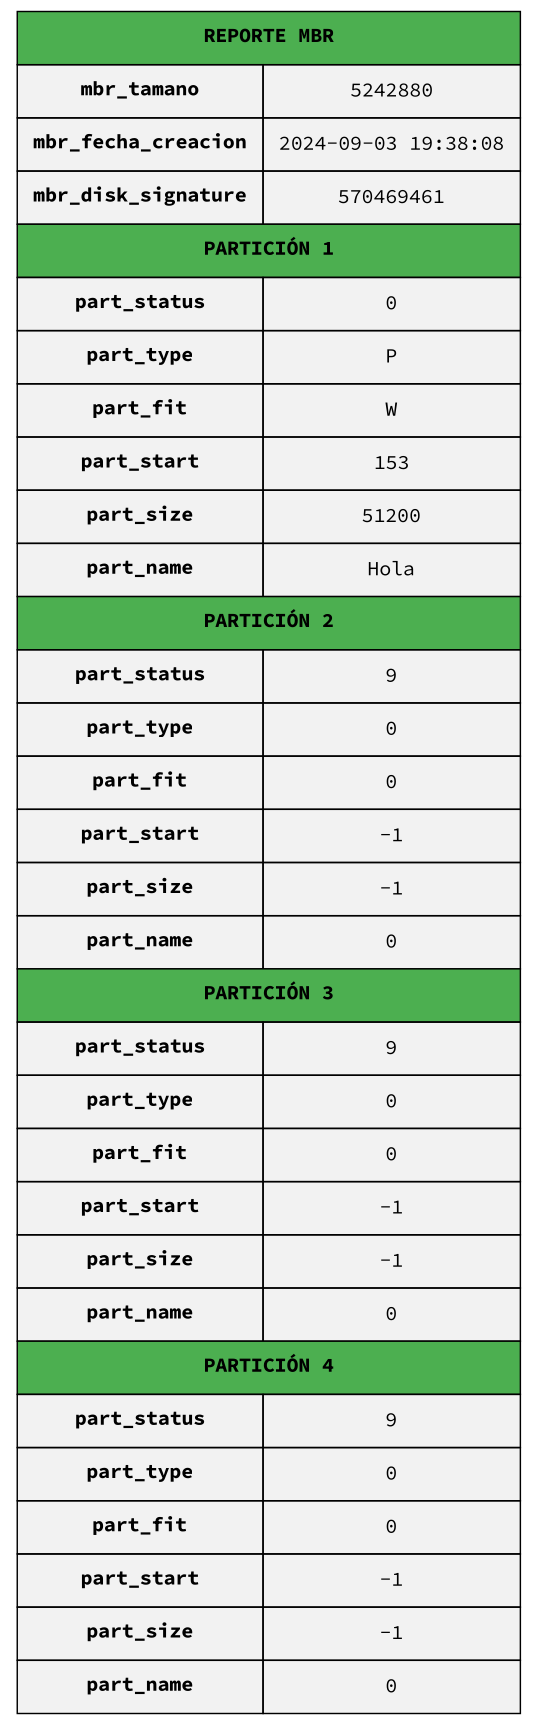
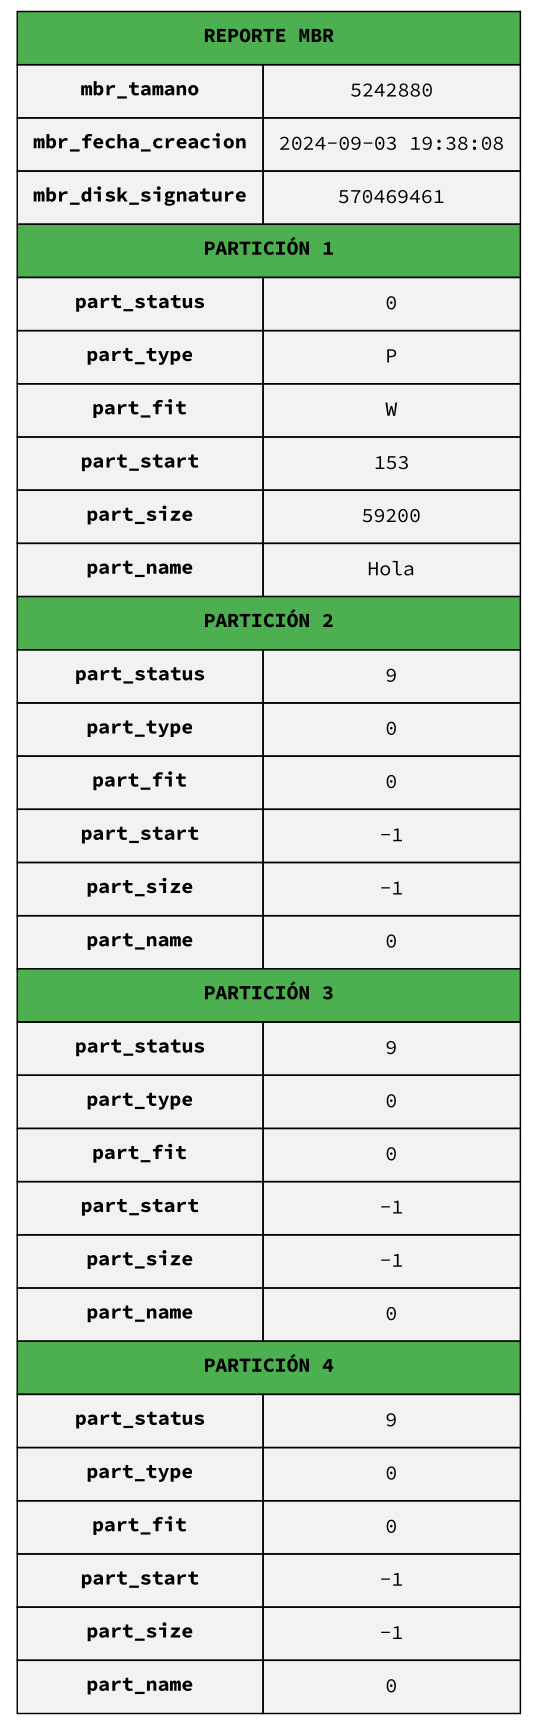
  digraph {
    fontname="Source Code Pro"
-   n1 [fontname="Source Code Pro" label=<             <table border="0" cellborder="1" cellspacing="0" cellpadding="10" bgcolor="#f2f2f2">                 <tr><td colspan="2" bgcolor="#4CAF50" align="center"><b>REPORTE MBR</b></td></tr>                 <tr bgcolor="#dddddd"><td><b>mbr_tamano</b></td><td>5242880</td></tr>                 <tr><td><b>mbr_fecha_creacion</b></td><td>2024-09-03 19:38:08</td></tr>                 <tr bgcolor="#dddddd"><td><b>mbr_disk_signature</b></td><td>570469461</td></tr>              				<tr><td colspan="2" bgcolor="#4CAF50" align="center"><b>PARTICIÓN 1</b></td></tr> 				<tr bgcolor="#eeeeee"><td><b>part_status</b></td><td>0</td></tr> 				<tr bgcolor="#ffffff"><td><b>part_type</b></td><td>P</td></tr> 				<tr bgcolor="#eeeeee"><td><b>part_fit</b></td><td>W</td></tr> 				<tr bgcolor="#ffffff"><td><b>part_start</b></td><td>153</td></tr> 				<tr bgcolor="#eeeeee"><td><b>part_size</b></td><td>51200</td></tr> 				<tr bgcolor="#ffffff"><td><b>part_name</b></td><td>Hola</td></tr> 			 				<tr><td colspan="2" bgcolor="#4CAF50" align="center"><b>PARTICIÓN 2</b></td></tr> 				<tr bgcolor="#ffffff"><td><b>part_status</b></td><td>9</td></tr> 				<tr bgcolor="#ffffff"><td><b>part_type</b></td><td>0</td></tr> 				<tr bgcolor="#ffffff"><td><b>part_fit</b></td><td>0</td></tr> 				<tr bgcolor="#ffffff"><td><b>part_start</b></td><td>-1</td></tr> 				<tr bgcolor="#ffffff"><td><b>part_size</b></td><td>-1</td></tr> 				<tr bgcolor="#ffffff"><td><b>part_name</b></td><td>0</td></tr> 			 				<tr><td colspan="2" bgcolor="#4CAF50" align="center"><b>PARTICIÓN 3</b></td></tr> 				<tr bgcolor="#eeeeee"><td><b>part_status</b></td><td>9</td></tr> 				<tr bgcolor="#ffffff"><td><b>part_type</b></td><td>0</td></tr> 				<tr bgcolor="#eeeeee"><td><b>part_fit</b></td><td>0</td></tr> 				<tr bgcolor="#ffffff"><td><b>part_start</b></td><td>-1</td></tr> 				<tr bgcolor="#eeeeee"><td><b>part_size</b></td><td>-1</td></tr> 				<tr bgcolor="#ffffff"><td><b>part_name</b></td><td>0</td></tr> 			 				<tr><td colspan="2" bgcolor="#4CAF50" align="center"><b>PARTICIÓN 4</b></td></tr> 				<tr bgcolor="#ffffff"><td><b>part_status</b></td><td>9</td></tr> 				<tr bgcolor="#ffffff"><td><b>part_type</b></td><td>0</td></tr> 				<tr bgcolor="#ffffff"><td><b>part_fit</b></td><td>0</td></tr> 				<tr bgcolor="#ffffff"><td><b>part_start</b></td><td>-1</td></tr> 				<tr bgcolor="#ffffff"><td><b>part_size</b></td><td>-1</td></tr> 				<tr bgcolor="#ffffff"><td><b>part_name</b></td><td>0</td></tr> 			</table>> shape=plaintext]
+   n1 [fontname="Source Code Pro" label=<             <table border="0" cellborder="1" cellspacing="0" cellpadding="10" bgcolor="#f2f2f2">                 <tr><td colspan="2" bgcolor="#4CAF50" align="center"><b>REPORTE MBR</b></td></tr>                 <tr bgcolor="#dddddd"><td><b>mbr_tamano</b></td><td>5242880</td></tr>                 <tr><td><b>mbr_fecha_creacion</b></td><td>2024-09-03 19:38:08</td></tr>                 <tr bgcolor="#dddddd"><td><b>mbr_disk_signature</b></td><td>570469461</td></tr>              				<tr><td colspan="2" bgcolor="#4CAF50" align="center"><b>PARTICIÓN 1</b></td></tr> 				<tr bgcolor="#eeeeee"><td><b>part_status</b></td><td>0</td></tr> 				<tr bgcolor="#ffffff"><td><b>part_type</b></td><td>P</td></tr> 				<tr bgcolor="#eeeeee"><td><b>part_fit</b></td><td>W</td></tr> 				<tr bgcolor="#ffffff"><td><b>part_start</b></td><td>153</td></tr> 				<tr bgcolor="#eeeeee"><td><b>part_size</b></td><td>59200</td></tr> 				<tr bgcolor="#ffffff"><td><b>part_name</b></td><td>Hola</td></tr> 			 				<tr><td colspan="2" bgcolor="#4CAF50" align="center"><b>PARTICIÓN 2</b></td></tr> 				<tr bgcolor="#ffffff"><td><b>part_status</b></td><td>9</td></tr> 				<tr bgcolor="#ffffff"><td><b>part_type</b></td><td>0</td></tr> 				<tr bgcolor="#ffffff"><td><b>part_fit</b></td><td>0</td></tr> 				<tr bgcolor="#ffffff"><td><b>part_start</b></td><td>-1</td></tr> 				<tr bgcolor="#ffffff"><td><b>part_size</b></td><td>-1</td></tr> 				<tr bgcolor="#ffffff"><td><b>part_name</b></td><td>0</td></tr> 			 				<tr><td colspan="2" bgcolor="#4CAF50" align="center"><b>PARTICIÓN 3</b></td></tr> 				<tr bgcolor="#eeeeee"><td><b>part_status</b></td><td>9</td></tr> 				<tr bgcolor="#ffffff"><td><b>part_type</b></td><td>0</td></tr> 				<tr bgcolor="#eeeeee"><td><b>part_fit</b></td><td>0</td></tr> 				<tr bgcolor="#ffffff"><td><b>part_start</b></td><td>-1</td></tr> 				<tr bgcolor="#eeeeee"><td><b>part_size</b></td><td>-1</td></tr> 				<tr bgcolor="#ffffff"><td><b>part_name</b></td><td>0</td></tr> 			 				<tr><td colspan="2" bgcolor="#4CAF50" align="center"><b>PARTICIÓN 4</b></td></tr> 				<tr bgcolor="#ffffff"><td><b>part_status</b></td><td>9</td></tr> 				<tr bgcolor="#ffffff"><td><b>part_type</b></td><td>0</td></tr> 				<tr bgcolor="#ffffff"><td><b>part_fit</b></td><td>0</td></tr> 				<tr bgcolor="#ffffff"><td><b>part_start</b></td><td>-1</td></tr> 				<tr bgcolor="#ffffff"><td><b>part_size</b></td><td>-1</td></tr> 				<tr bgcolor="#ffffff"><td><b>part_name</b></td><td>0</td></tr> 			</table>> shape=plaintext]
  }
